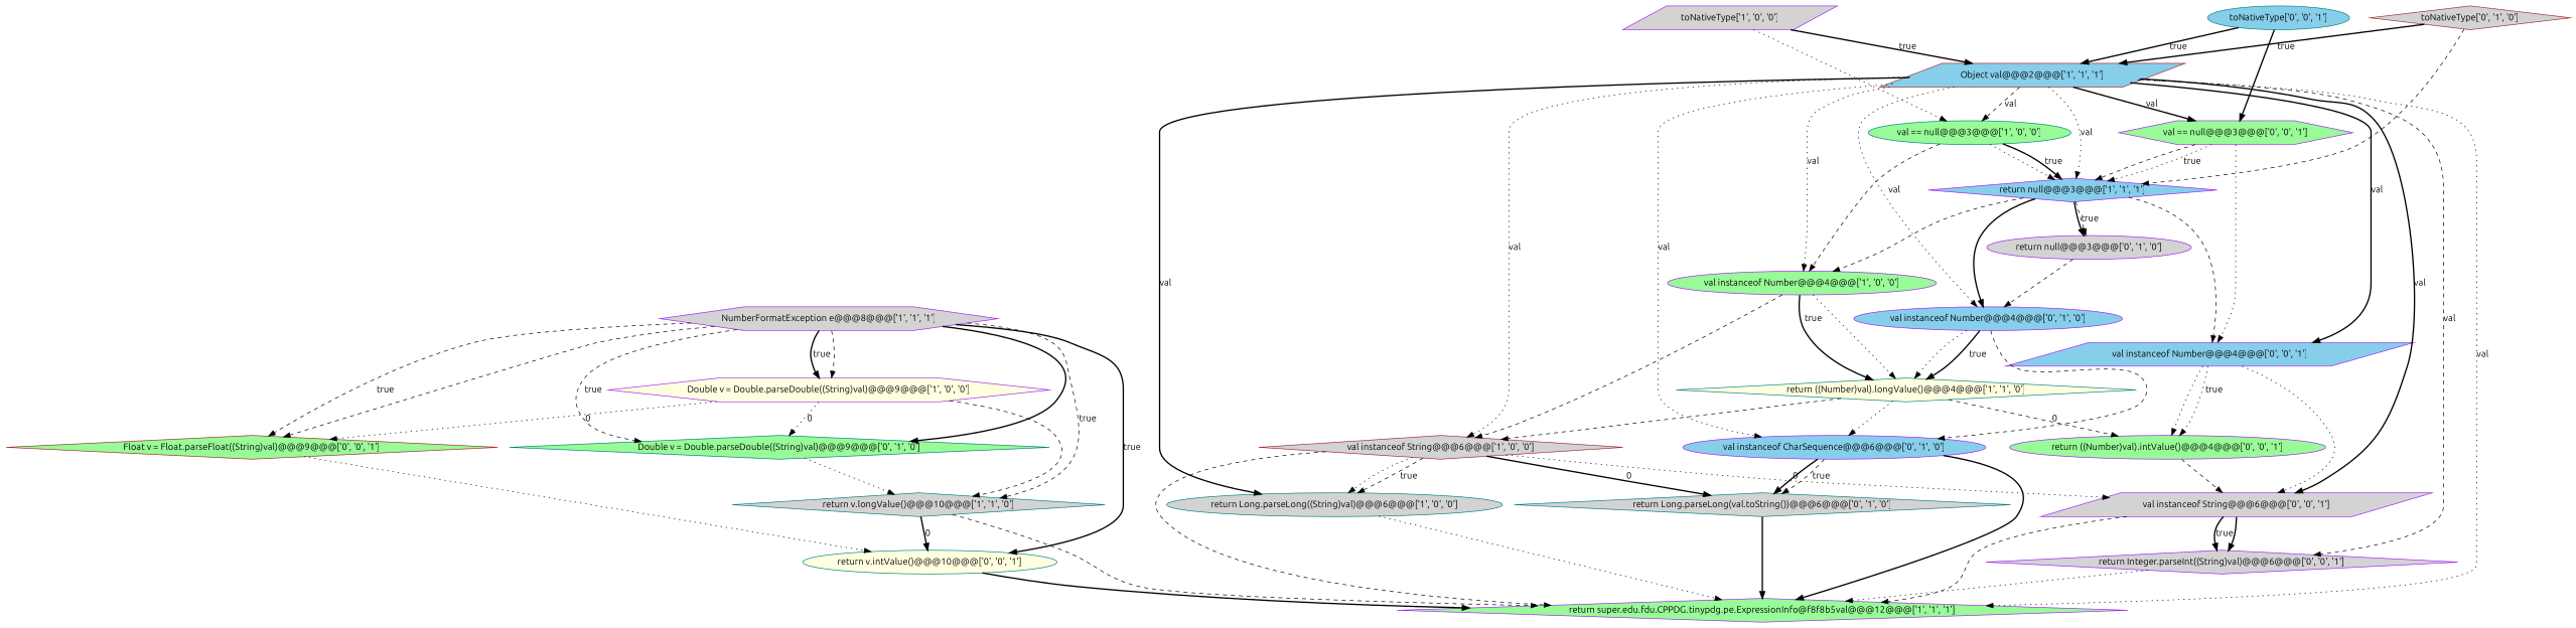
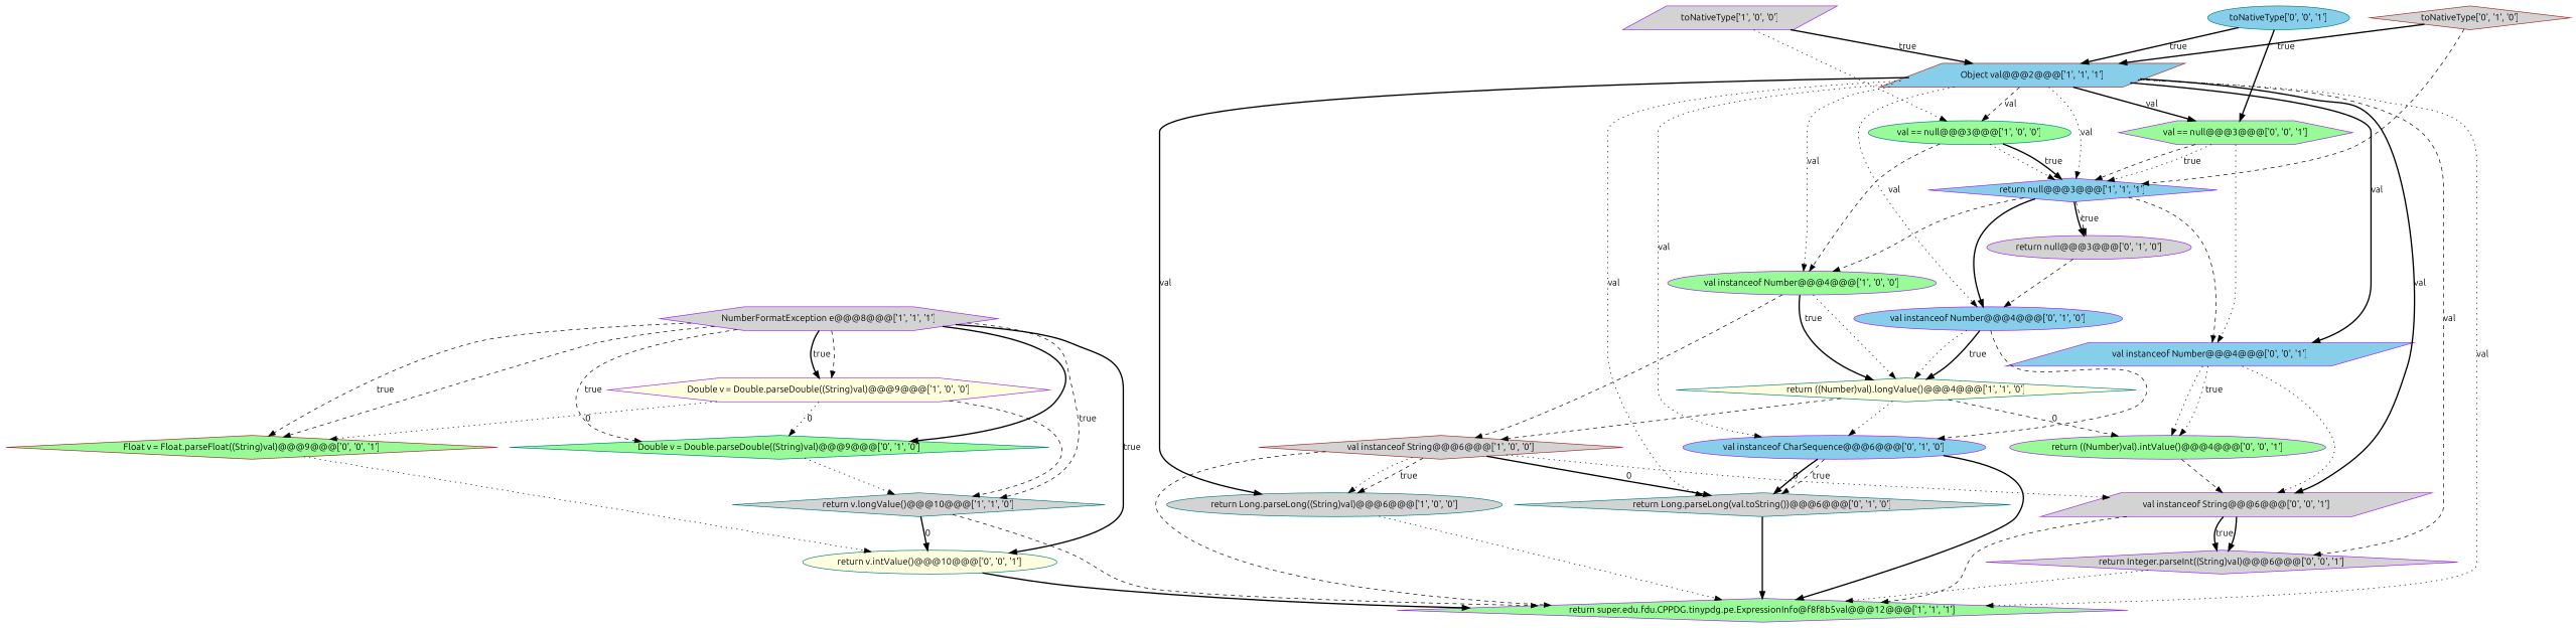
  digraph {
    fontname=Ubuntu
    node [color=purple fillcolor=lightgrey fontname=Ubuntu shape=diamond style=filled]
    edge [fontname=Ubuntu style=dashed]
    n1 [color=teal fillcolor=palegreen label="Double v = Double.parseDouble((String)val)@@@9@@@['0', '1', '0']"]
    n2 [color=teal label="return v.longValue()@@@10@@@['1', '1', '0']"]
    n3 [fillcolor=palegreen label="return super.edu.fdu.CPPDG.tinypdg.pe.ExpressionInfo@f8f8b5val@@@12@@@['1', '1', '1']"]
    n4 [color=teal fillcolor=lightyellow label="return v.intValue()@@@10@@@['0', '0', '1']" shape=ellipse]
    n5 [color=brown label="val instanceof String@@@6@@@['1', '0', '0']"]
    n6 [color=teal label="return Long.parseLong(val.toString())@@@6@@@['0', '1', '0']"]
    n7 [color=teal label="return Long.parseLong((String)val)@@@6@@@['1', '0', '0']" shape=ellipse]
    n8 [label="val instanceof String@@@6@@@['0', '0', '1']" shape=parallelogram]
    n9 [label="return Integer.parseInt((String)val)@@@6@@@['0', '0', '1']"]
    n10 [fillcolor=skyblue label="return null@@@3@@@['1', '1', '1']"]
    n11 [fillcolor=skyblue label="val instanceof Number@@@4@@@['0', '1', '0']" shape=ellipse]
    n12 [fillcolor=palegreen label="val instanceof Number@@@4@@@['1', '0', '0']" shape=ellipse]
    n13 [fillcolor=skyblue label="val instanceof Number@@@4@@@['0', '0', '1']" shape=parallelogram]
    n14 [label="return null@@@3@@@['0', '1', '0']" shape=ellipse]
    n15 [fillcolor=skyblue label="val instanceof CharSequence@@@6@@@['0', '1', '0']" shape=ellipse]
    n16 [color=teal fillcolor=lightyellow label="return ((Number)val).longValue()@@@4@@@['1', '1', '0']"]
    n17 [fillcolor=palegreen label="return ((Number)val).intValue()@@@4@@@['0', '0', '1']" shape=ellipse]
    n18 [fillcolor=palegreen label="val == null@@@3@@@['0', '0', '1']" shape=hexagon]
    n19 [color=brown fillcolor=skyblue label="Object val@@@2@@@['1', '1', '1']" shape=parallelogram]
    n20 [color=teal fillcolor=palegreen label="val == null@@@3@@@['1', '0', '0']" shape=ellipse]
    n21 [label="NumberFormatException e@@@8@@@['1', '1', '1']" shape=hexagon]
    n22 [fillcolor=lightyellow label="Double v = Double.parseDouble((String)val)@@@9@@@['1', '0', '0']" shape=hexagon]
    n23 [color=brown fillcolor=palegreen label="Float v = Float.parseFloat((String)val)@@@9@@@['0', '0', '1']"]
    n24 [color=teal fillcolor=skyblue label="toNativeType['0', '0', '1']" shape=ellipse]
    n25 [label="toNativeType['1', '0', '0']" shape=parallelogram]
    n26 [color=brown label="toNativeType['0', '1', '0']"]
    n1 -> n2 [style=dotted]
    n2 -> n3
    n2 -> n4 [label=0 style=bold]
    n4 -> n3 [style=bold]
    n5 -> n3
    n5 -> n6 [label=0 style=bold]
    n5 -> n7 [style=dotted]
    n5 -> n7 [label=true]
    n5 -> n8 [label=0 style=dotted]
    n6 -> n3 [style=bold]
    n7 -> n3 [style=dotted]
    n8 -> n3
    n8 -> n9 [label=true style=bold]
    n8 -> n9 [style=bold]
    n9 -> n3 [style=dotted]
    n10 -> n11 [style=bold]
    n10 -> n12
    n10 -> n13
    n10 -> n14 [style=bold]
    n10 -> n14 [label=true]
    n11 -> n15
    n11 -> n16 [style=dotted]
    n11 -> n16 [label=true style=bold]
    n12 -> n5
    n12 -> n16 [style=dotted]
    n12 -> n16 [label=true style=bold]
    n13 -> n8 [style=dotted]
    n13 -> n17 [label=true style=dotted]
    n13 -> n17 [style=dotted]
    n14 -> n11
    n15 -> n3 [style=bold]
    n15 -> n6 [label=true]
    n15 -> n6 [style=bold]
    n16 -> n5
    n16 -> n15 [style=dotted]
    n16 -> n17 [label=0]
    n17 -> n8
    n18 -> n10 [label=true style=dotted]
    n18 -> n10
    n18 -> n13 [style=dotted]
    n19 -> n3 [label=val style=dotted]
-   n19 -> n5 [label=val style=dotted]
+   n19 -> n6 [label=val style=dotted]
    n19 -> n7 [label=val style=bold]
    n19 -> n8 [label=val style=bold]
    n19 -> n9 [label=val]
    n19 -> n10 [label=val style=dotted]
    n19 -> n11 [label=val style=dotted]
    n19 -> n12 [label=val style=dotted]
    n19 -> n13 [label=val style=bold]
    n19 -> n15 [label=val style=dotted]
    n19 -> n18 [label=val style=bold]
    n19 -> n20 [label=val]
    n20 -> n10 [style=dotted]
    n20 -> n10 [label=true style=bold]
    n20 -> n12
    n21 -> n1 [style=bold]
    n21 -> n1 [label=true]
    n21 -> n2 [label=true]
    n21 -> n4 [label=true style=bold]
    n21 -> n22
    n21 -> n22 [label=true style=bold]
    n21 -> n23 [label=true]
    n21 -> n23
    n22 -> n1 [label=0 style=dotted]
    n22 -> n2
    n22 -> n23 [label=0 style=dotted]
    n23 -> n4 [style=dotted]
    n24 -> n18 [style=bold]
    n24 -> n19 [label=true style=bold]
    n25 -> n19 [label=true style=bold]
    n25 -> n20 [style=dotted]
    n26 -> n10
    n26 -> n19 [label=true style=bold]
  }
